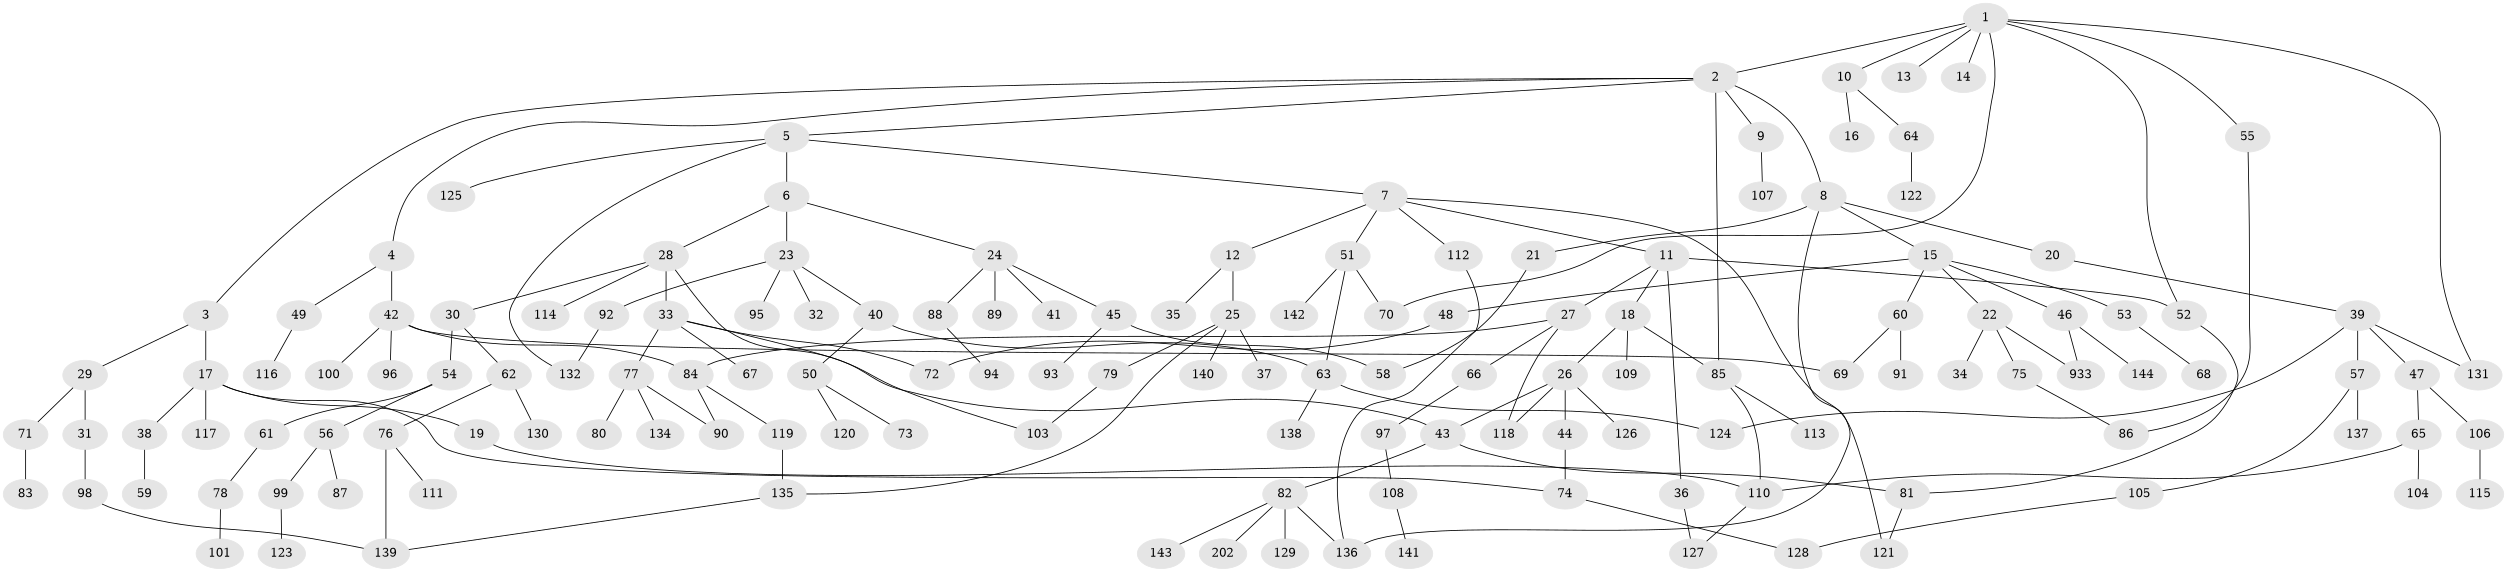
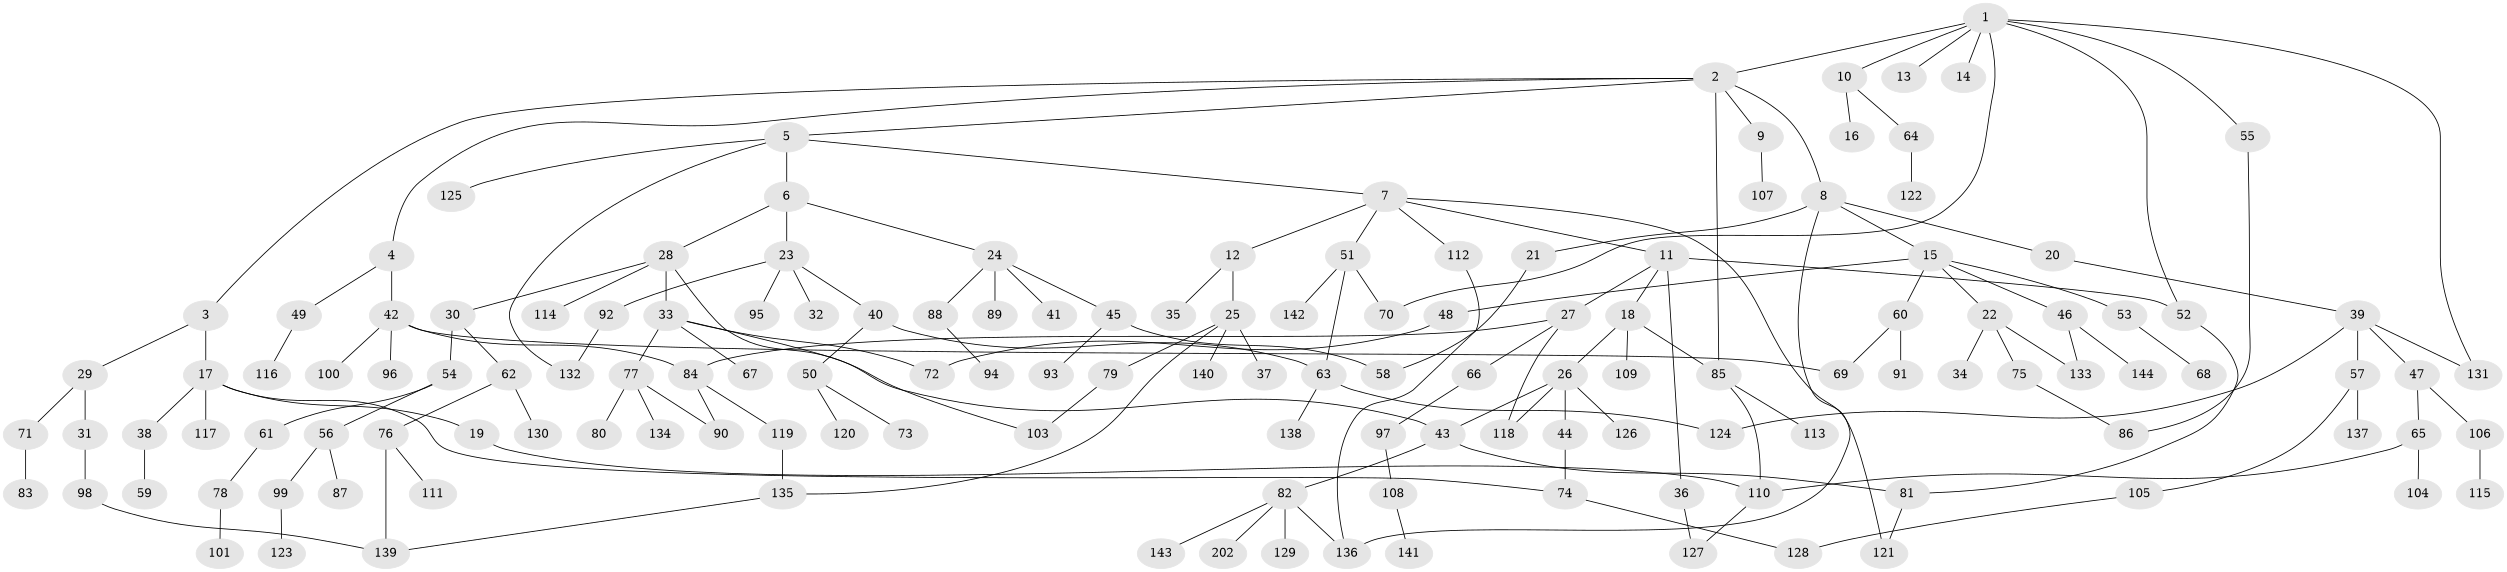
  graph {
    node [color=gray90 style=filled]
    1
    2
    10
    13
    14
    52
    55
    70
    131
    3
    4
    5
    8
    9
    85
    16
    64
    81
    86
    17
    29
    42
    49
    6
    7
    125
    132
    15
    20
    21
    136
    107
    110
    113
    19
    38
    74
    117
    31
    71
    84
    69
    96
    100
    116
    23
    24
    28
    11
    12
    51
    112
    121
    32
    40
    92
    95
    41
    45
    88
    89
    30
    33
    103
    114
    18
    27
    36
    25
    35
    63
    142
    22
    46
    48
    53
    60
    39
    58
    122
    26
    109
    118
    66
    127
    37
    79
    140
    135
    34
    75
-   133 [label=933]
+   133
    144
    72
    68
    91
    59
    128
    43
    44
    126
    47
    57
    124
    50
    93
    94
    82
    97
    90
    119
    54
    62
    67
    77
    98
    83
    56
    61
    76
    130
    139
    80
    134
    65
    106
    105
    137
    73
    120
    138
    n132 [label=202]
    129
    143
    104
    115
    87
    99
    78
    123
    101
    111
    108
    141
    1 -- 2
    1 -- 10
    1 -- 13
    1 -- 14
    1 -- 52
    1 -- 55
    1 -- 70
    1 -- 131
    2 -- 3
    2 -- 4
    2 -- 5
    2 -- 8
    2 -- 9
    2 -- 85
    10 -- 16
    10 -- 64
    52 -- 81
    55 -- 86
    3 -- 17
    3 -- 29
    4 -- 42
    4 -- 49
    5 -- 6
    5 -- 7
    5 -- 125
    5 -- 132
    8 -- 15
    8 -- 20
    8 -- 21
    8 -- 136
    9 -- 107
    85 -- 110
    85 -- 113
    64 -- 122
    81 -- 121
    17 -- 19
    17 -- 38
    17 -- 74
    17 -- 117
    29 -- 31
    29 -- 71
    42 -- 84
    42 -- 69
    42 -- 96
    42 -- 100
    49 -- 116
    6 -- 23
    6 -- 24
    6 -- 28
    7 -- 11
    7 -- 12
    7 -- 51
    7 -- 112
    7 -- 121
    15 -- 22
    15 -- 46
    15 -- 48
    15 -- 53
    15 -- 60
    20 -- 39
    21 -- 58
    110 -- 127
    19 -- 110
    38 -- 59
    74 -- 128
    31 -- 98
    71 -- 83
    84 -- 90
    84 -- 119
    23 -- 32
    23 -- 40
    23 -- 92
    23 -- 95
    24 -- 41
    24 -- 45
    24 -- 88
    24 -- 89
    28 -- 30
    28 -- 33
    28 -- 103
    28 -- 114
    11 -- 52
    11 -- 18
    11 -- 27
    11 -- 36
    12 -- 25
    12 -- 35
    51 -- 70
    51 -- 63
    51 -- 142
    112 -- 136
    40 -- 63
    40 -- 50
    92 -- 132
    45 -- 58
    45 -- 93
    88 -- 94
    30 -- 54
    30 -- 62
    33 -- 72
    33 -- 43
    33 -- 67
    33 -- 77
    18 -- 85
    18 -- 26
    18 -- 109
    27 -- 84
    27 -- 118
    27 -- 66
    36 -- 127
    25 -- 37
    25 -- 79
    25 -- 140
    25 -- 135
    63 -- 124
    63 -- 138
    22 -- 34
    22 -- 75
    22 -- 133
    46 -- 133
    46 -- 144
    48 -- 72
    53 -- 68
    60 -- 69
    60 -- 91
    39 -- 131
    39 -- 47
    39 -- 57
    39 -- 124
    26 -- 118
    26 -- 43
    26 -- 44
    26 -- 126
    66 -- 97
    79 -- 103
    135 -- 139
    75 -- 86
    43 -- 81
    43 -- 82
    44 -- 74
    47 -- 65
    47 -- 106
    57 -- 105
    57 -- 137
    50 -- 73
    50 -- 120
    82 -- 136
    82 -- n132
    82 -- 129
    82 -- 143
    97 -- 108
    119 -- 135
    54 -- 56
    54 -- 61
    62 -- 76
    62 -- 130
    77 -- 90
    77 -- 80
    77 -- 134
    98 -- 139
    56 -- 87
    56 -- 99
    61 -- 78
    76 -- 139
    76 -- 111
    65 -- 110
    65 -- 104
    106 -- 115
    105 -- 128
    99 -- 123
    78 -- 101
    108 -- 141
  }
